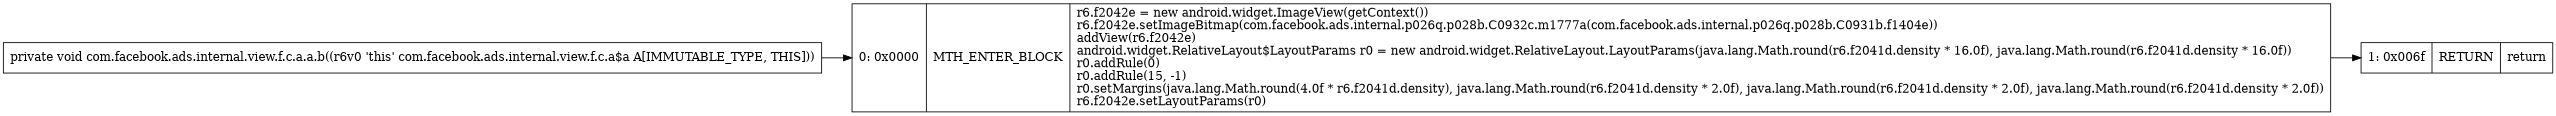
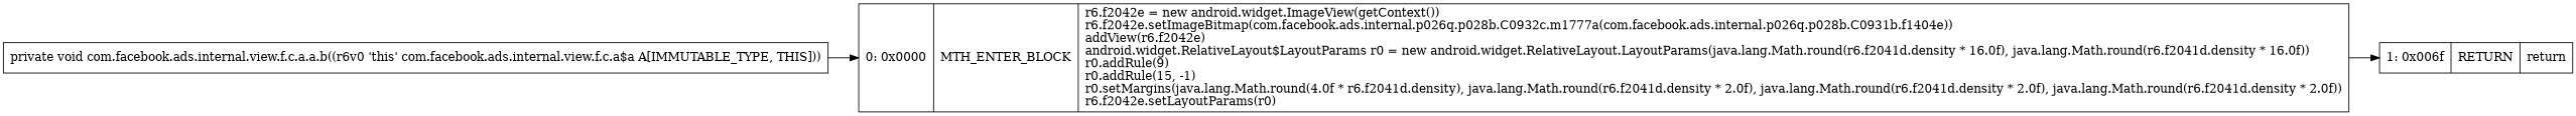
  digraph {
    rankdir=LR
    node [shape=record]
-   n1 [label="{0\:\ 0x0000|MTH_ENTER_BLOCK\l|r6.f2042e = new android.widget.ImageView(getContext())\lr6.f2042e.setImageBitmap(com.facebook.ads.internal.p026q.p028b.C0932c.m1777a(com.facebook.ads.internal.p026q.p028b.C0931b.f1404e))\laddView(r6.f2042e)\landroid.widget.RelativeLayout$LayoutParams r0 = new android.widget.RelativeLayout.LayoutParams(java.lang.Math.round(r6.f2041d.density * 16.0f), java.lang.Math.round(r6.f2041d.density * 16.0f))\lr0.addRule(0)\lr0.addRule(15, \-1)\lr0.setMargins(java.lang.Math.round(4.0f * r6.f2041d.density), java.lang.Math.round(r6.f2041d.density * 2.0f), java.lang.Math.round(r6.f2041d.density * 2.0f), java.lang.Math.round(r6.f2041d.density * 2.0f))\lr6.f2042e.setLayoutParams(r0)\l}"]
+   n1 [label="{0\:\ 0x0000|MTH_ENTER_BLOCK\l|r6.f2042e = new android.widget.ImageView(getContext())\lr6.f2042e.setImageBitmap(com.facebook.ads.internal.p026q.p028b.C0932c.m1777a(com.facebook.ads.internal.p026q.p028b.C0931b.f1404e))\laddView(r6.f2042e)\landroid.widget.RelativeLayout$LayoutParams r0 = new android.widget.RelativeLayout.LayoutParams(java.lang.Math.round(r6.f2041d.density * 16.0f), java.lang.Math.round(r6.f2041d.density * 16.0f))\lr0.addRule(9)\lr0.addRule(15, \-1)\lr0.setMargins(java.lang.Math.round(4.0f * r6.f2041d.density), java.lang.Math.round(r6.f2041d.density * 2.0f), java.lang.Math.round(r6.f2041d.density * 2.0f), java.lang.Math.round(r6.f2041d.density * 2.0f))\lr6.f2042e.setLayoutParams(r0)\l}"]
    n2 [label="{1\:\ 0x006f|RETURN\l|return\l}"]
    n3 [label="{private void com.facebook.ads.internal.view.f.c.a.a.b((r6v0 'this' com.facebook.ads.internal.view.f.c.a$a A[IMMUTABLE_TYPE, THIS])) }"]
    n1 -> n2
    n3 -> n1
  }
